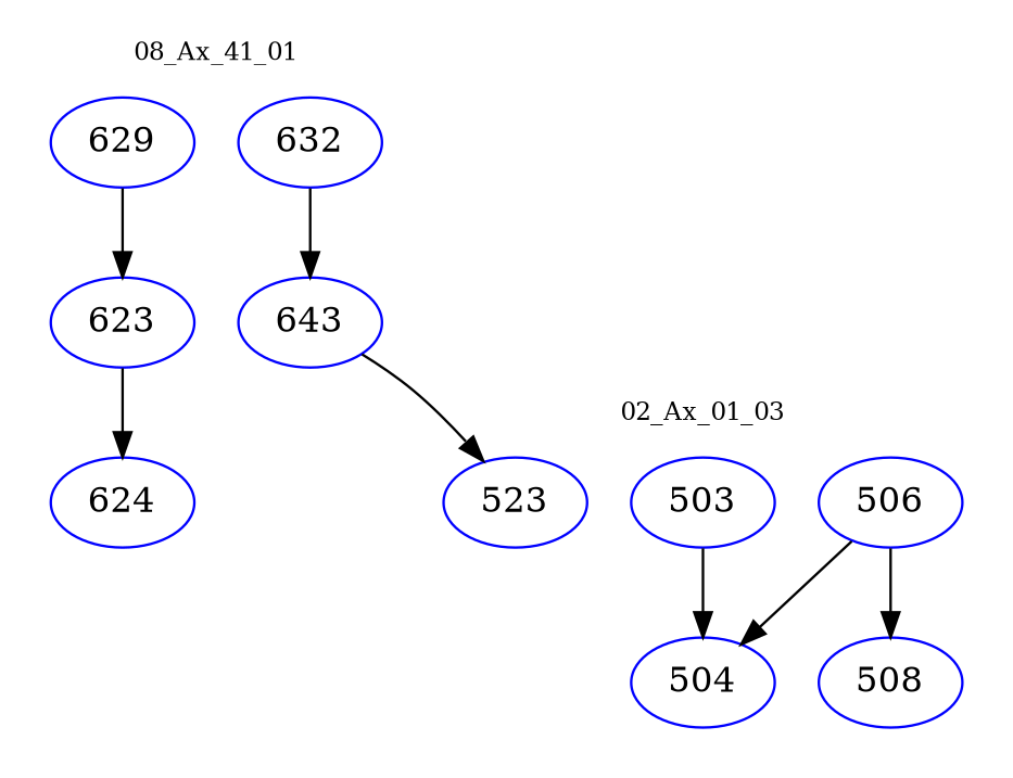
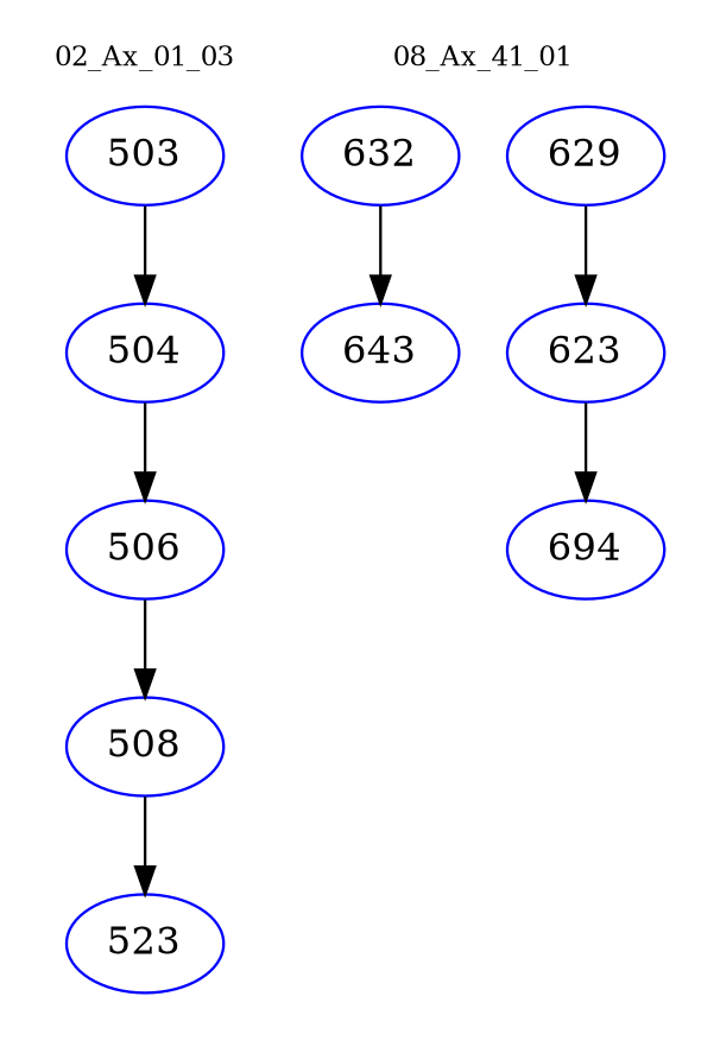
  digraph {
    node [color=blue]
    edge [color=black]
    n1 [label=506]
    n2 [label=504]
    n3 [label=508]
    n4 [label=503]
    n5 [label=523]
    n6 [label=629]
    n7 [label=623]
    n8 [label=632]
-   n9 [label=624]
+   n9 [label=694]
    n10 [label=643]
    subgraph cluster_1 {
      color=white
      fontsize=10
      label="02_Ax_01_03"
      n1
      n2
      n3
      n4
      n5
    }
    subgraph cluster_2 {
      color=white
      fontsize=10
      label="08_Ax_41_01"
      n6
      n7
      n8
      n9
      n10
    }
-   n1 -> n2
+   n2 -> n1
    n1 -> n3
-   n10 -> n5
+   n3 -> n5
    n4 -> n2
    n6 -> n7
    n7 -> n9
    n8 -> n10
  }
